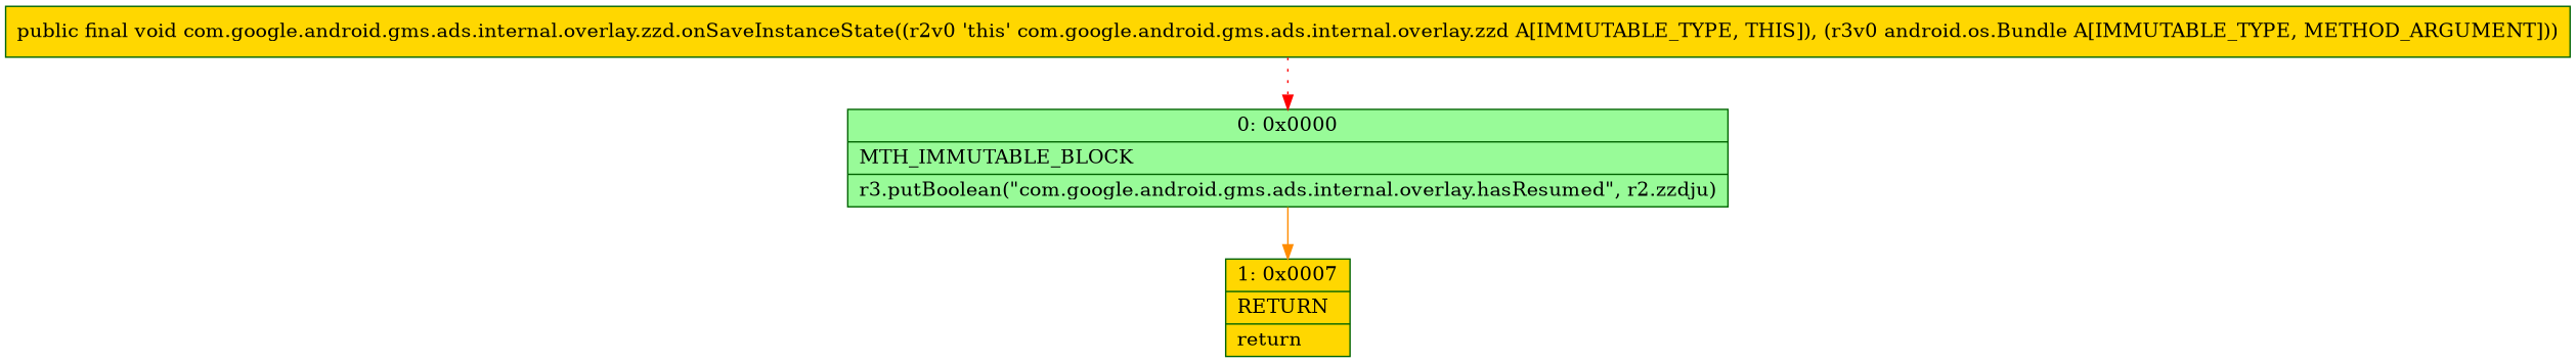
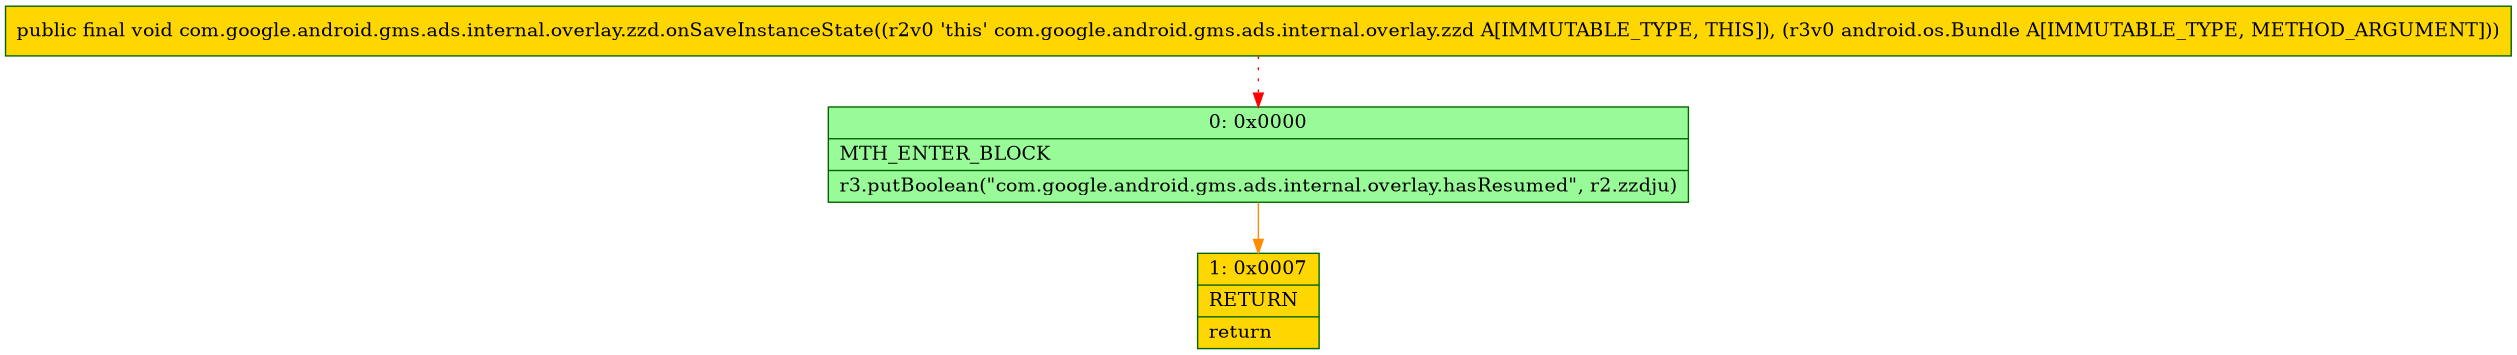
  digraph {
    node [shape=record style=filled fillcolor=gold color=darkgreen]
-   n1 [label="{0\:\ 0x0000|MTH_IMMUTABLE_BLOCK\l|r3.putBoolean(\"com.google.android.gms.ads.internal.overlay.hasResumed\", r2.zzdju)\l}" fillcolor=palegreen]
+   n1 [label="{0\:\ 0x0000|MTH_ENTER_BLOCK\l|r3.putBoolean(\"com.google.android.gms.ads.internal.overlay.hasResumed\", r2.zzdju)\l}" fillcolor=palegreen]
    n2 [label="{1\:\ 0x0007|RETURN\l|return\l}"]
    n3 [label="{public final void com.google.android.gms.ads.internal.overlay.zzd.onSaveInstanceState((r2v0 'this' com.google.android.gms.ads.internal.overlay.zzd A[IMMUTABLE_TYPE, THIS]), (r3v0 android.os.Bundle A[IMMUTABLE_TYPE, METHOD_ARGUMENT])) }"]
    n1 -> n2 [color=darkorange style=solid]
    n3 -> n1 [color=red style=dotted]
  }
